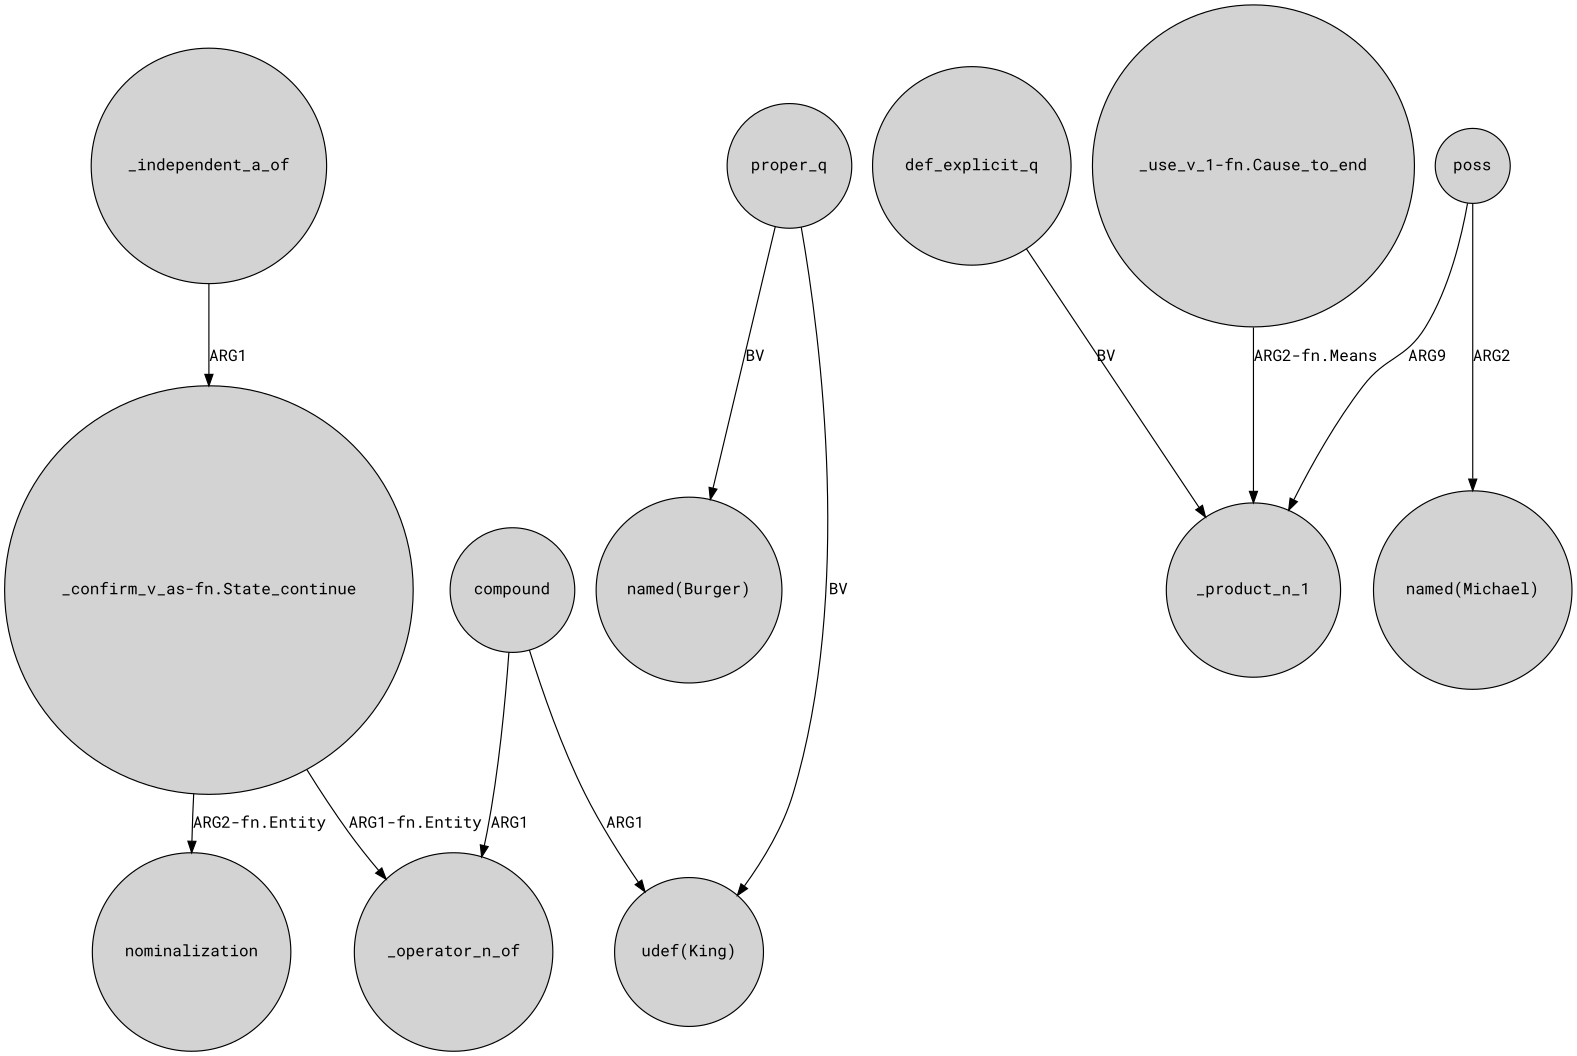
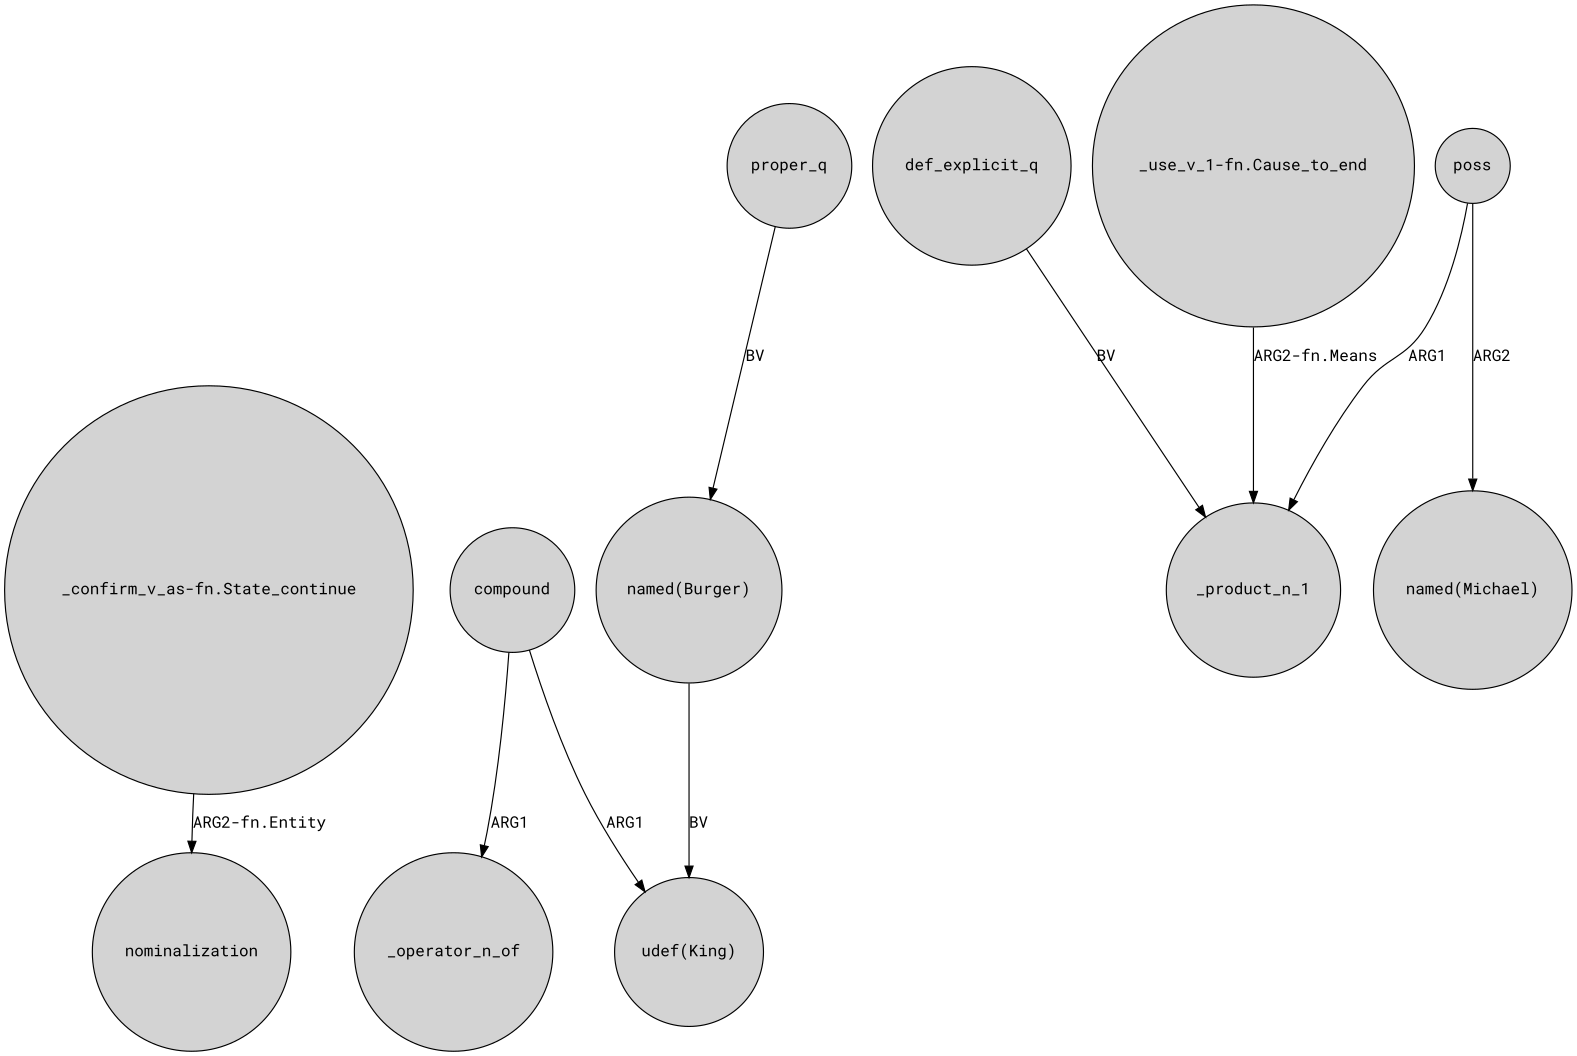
  digraph {
    fontname="Roboto Mono"
    node [fontname="Roboto Mono" shape=circle style=filled]
    edge [fontname="Roboto Mono"]
    compound
    _operator_n_of
    n3 [label="udef(King)"]
    def_explicit_q
    _product_n_1
    "_confirm_v_as-fn.State_continue"
    nominalization
    "_use_v_1-fn.Cause_to_end"
    poss
    "named(Michael)"
    proper_q
    "named(Burger)"
-   _independent_a_of
    compound -> _operator_n_of [label=ARG1]
    compound -> n3 [label=ARG1]
    def_explicit_q -> _product_n_1 [label=BV]
-   "_confirm_v_as-fn.State_continue" -> _operator_n_of [label="ARG1-fn.Entity"]
    "_confirm_v_as-fn.State_continue" -> nominalization [label="ARG2-fn.Entity"]
    "_use_v_1-fn.Cause_to_end" -> _product_n_1 [label="ARG2-fn.Means"]
-   poss -> _product_n_1 [label=ARG9]
+   poss -> _product_n_1 [label=ARG1]
    poss -> "named(Michael)" [label=ARG2]
-   proper_q -> n3 [label=BV]
+   "named(Burger)" -> n3 [label=BV]
    proper_q -> "named(Burger)" [label=BV]
-   _independent_a_of -> "_confirm_v_as-fn.State_continue" [label=ARG1]
  }
